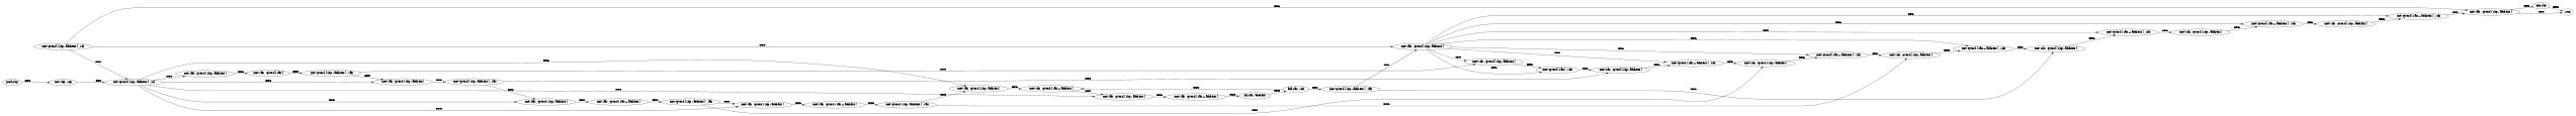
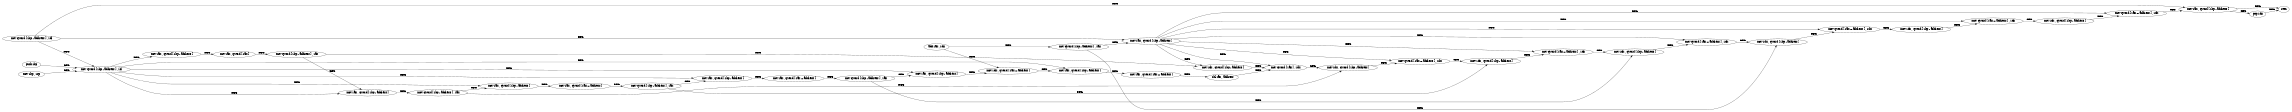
  digraph {
    rankdir=LR
    n1 [label="push rbp"]
    n2 [label="mov rbp , rsp"]
    n3 [label="mov qword [ rbp - address ] , rsi"]
    n4 [label="mov qword [ rbp - address ] , rdi"]
    n5 [label="mov rax , qword [ rbp - address ]"]
    n6 [label="mov rax , qword [ rbp - address ]"]
    n7 [label="mov rax , qword [ rbp - address ]"]
    n8 [label="mov rax , qword [ rbp - address ]"]
    n9 [label="mov rax , qword [ rbp - address ]"]
    n10 [label="mov rax , qword [ rbp - address ]"]
    n11 [label="mov rax , qword [ rbp - address ]"]
    n12 [label="mov rax , qword [ rbp - address ]"]
    n13 [label="mov rdx , qword [ rbp - address ]"]
    n14 [label="mov qword [ rax ] , rdx"]
    n15 [label="mov qword [ rax + address ] , rdx"]
    n16 [label="mov qword [ rax + address ] , rdx"]
    n17 [label="mov qword [ rax + address ] , rdx"]
    n18 [label="mov qword [ rax + address ] , rdx"]
    n19 [label="mov qword [ rax + address ] , rdx"]
    n20 [label="mov qword [ rax + address ] , rdx"]
-   n21 [label="pop rbp"]
+   n21 [label="pop rdx"]
    n22 [label=retn]
    n23 [label="mov rax , qword [ rax ]"]
    n24 [label="mov qword [ rbp - address ] , rax"]
    n25 [label="mov rax , qword [ rax + address ]"]
    n26 [label="mov rax , qword [ rax + address ]"]
    n27 [label="mov rdx , qword [ rax + address ]"]
    n28 [label="mov rax , qword [ rax + address ]"]
    n29 [label="mov qword [ rbp - address ] , rax"]
    n30 [label="mov rdx , qword [ rbp - address ]"]
    n31 [label="mov qword [ rbp - address ] , rax"]
    n32 [label="mov rdx , qword [ rbp - address ]"]
    n33 [label="mov qword [ rbp - address ] , rax"]
    n34 [label="mov rdx , qword [ rbp - address ]"]
    n35 [label="add rax , rdx"]
    n36 [label="mov qword [ rbp - address ] , rax"]
    n37 [label="shl rax , address"]
    n38 [label="mov rdx , qword [ rbp - address ]"]
    n39 [label="mov rdx , qword [ rbp - address ]"]
    n40 [label="mov rdx , qword [ rbp - address ]"]
-   n1 -> n2 [label=CFG]
+   n1 -> n3 [label=CFG]
    n2 -> n3 [label=CFG]
    n3 -> n7 [label=DFG]
    n3 -> n8 [label=DFG]
    n3 -> n9 [label=DFG]
    n3 -> n10 [label=DFG]
    n3 -> n11 [label=DFG]
    n3 -> n12 [label=DFG]
    n4 -> n3 [label=DFG]
    n4 -> n5 [label=DFG]
    n4 -> n6 [label=DFG]
    n5 -> n13 [label=CFG]
    n5 -> n14 [label=DFG]
    n5 -> n15 [label=DFG]
    n5 -> n16 [label=DFG]
    n5 -> n17 [label=DFG]
    n5 -> n18 [label=DFG]
    n5 -> n19 [label=DFG]
    n5 -> n20 [label=DFG]
    n6 -> n21 [label=CFG]
    n6 -> n22 [label=DFG]
    n7 -> n23 [label=DFG]
    n8 -> n24 [label=DFG]
    n9 -> n25 [label=DFG]
    n10 -> n26 [label=DFG]
    n11 -> n27 [label=DFG]
    n12 -> n28 [label=DFG]
    n13 -> n14 [label=DFG]
    n14 -> n30 [label=CFG]
    n15 -> n32 [label=CFG]
    n16 -> n34 [label=CFG]
    n17 -> n38 [label=CFG]
    n18 -> n39 [label=CFG]
    n19 -> n40 [label=CFG]
    n20 -> n6 [label=CFG]
    n21 -> n22 [label=DFG]
    n23 -> n29 [label=DFG]
    n24 -> n9 [label=CFG]
    n24 -> n30 [label=DFG]
    n25 -> n31 [label=DFG]
    n26 -> n33 [label=DFG]
    n27 -> n12 [label=CFG]
    n28 -> n37 [label=DFG]
    n29 -> n8 [label=CFG]
    n29 -> n13 [label=DFG]
    n30 -> n15 [label=DFG]
    n31 -> n10 [label=CFG]
    n31 -> n32 [label=DFG]
    n32 -> n16 [label=DFG]
    n33 -> n11 [label=CFG]
    n33 -> n34 [label=DFG]
    n34 -> n17 [label=DFG]
    n35 -> n27 [label=DFG]
    n35 -> n36 [label=DFG]
    n36 -> n5 [label=CFG]
    n36 -> n38 [label=DFG]
-   n37 -> n35 [label=DFG]
+   n37 -> n14 [label=DFG]
    n38 -> n18 [label=DFG]
    n39 -> n19 [label=DFG]
    n40 -> n20 [label=DFG]
  }
